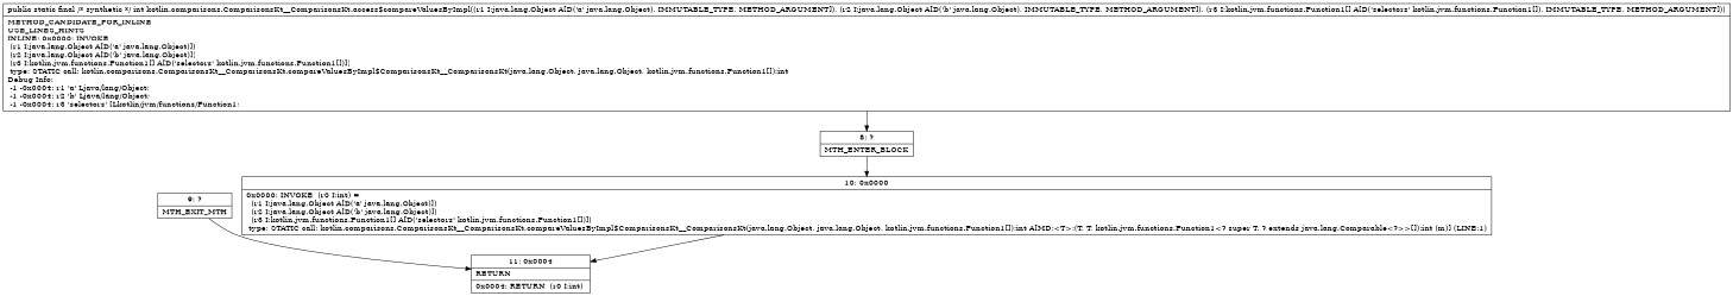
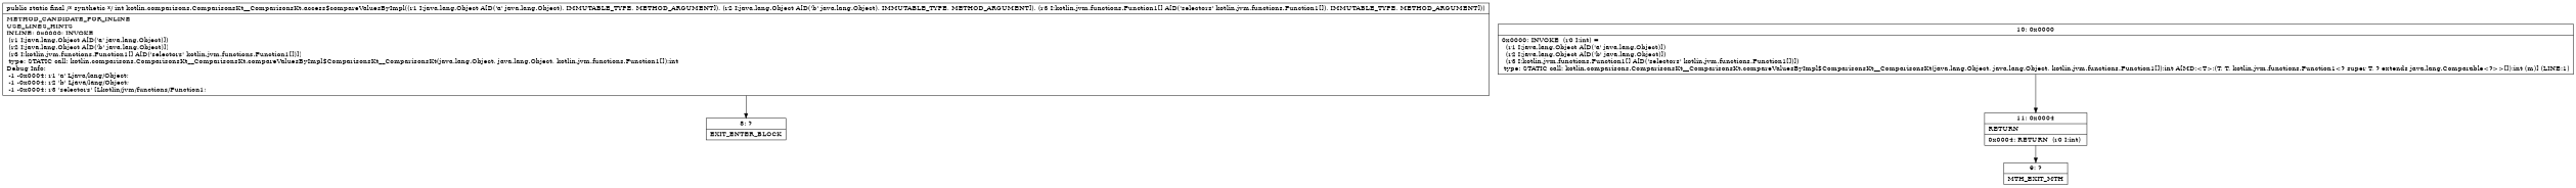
  digraph {
    node [shape=record]
-   n1 [label="{8\:\ ?|MTH_ENTER_BLOCK\l}"]
+   n1 [label="{8\:\ ?|EXIT_ENTER_BLOCK\l}"]
    n2 [label="{10\:\ 0x0000|0x0000: INVOKE  (r0 I:int) = \l  (r1 I:java.lang.Object A[D('a' java.lang.Object)])\l  (r2 I:java.lang.Object A[D('b' java.lang.Object)])\l  (r3 I:kotlin.jvm.functions.Function1[] A[D('selectors' kotlin.jvm.functions.Function1[])])\l type: STATIC call: kotlin.comparisons.ComparisonsKt__ComparisonsKt.compareValuesByImpl$ComparisonsKt__ComparisonsKt(java.lang.Object, java.lang.Object, kotlin.jvm.functions.Function1[]):int A[MD:\<T\>:(T, T, kotlin.jvm.functions.Function1\<? super T, ? extends java.lang.Comparable\<?\>\>[]):int (m)] (LINE:1)\l}"]
    n3 [label="{11\:\ 0x0004|RETURN\l|0x0004: RETURN  (r0 I:int) \l}"]
    n4 [label="{9\:\ ?|MTH_EXIT_MTH\l}"]
    n5 [label="{public static final \/* synthetic *\/ int kotlin.comparisons.ComparisonsKt__ComparisonsKt.access$compareValuesByImpl((r1 I:java.lang.Object A[D('a' java.lang.Object), IMMUTABLE_TYPE, METHOD_ARGUMENT]), (r2 I:java.lang.Object A[D('b' java.lang.Object), IMMUTABLE_TYPE, METHOD_ARGUMENT]), (r3 I:kotlin.jvm.functions.Function1[] A[D('selectors' kotlin.jvm.functions.Function1[]), IMMUTABLE_TYPE, METHOD_ARGUMENT]))  | METHOD_CANDIDATE_FOR_INLINE\lUSE_LINES_HINTS\lINLINE: 0x0000: INVOKE  \l  (r1 I:java.lang.Object A[D('a' java.lang.Object)])\l  (r2 I:java.lang.Object A[D('b' java.lang.Object)])\l  (r3 I:kotlin.jvm.functions.Function1[] A[D('selectors' kotlin.jvm.functions.Function1[])])\l type: STATIC call: kotlin.comparisons.ComparisonsKt__ComparisonsKt.compareValuesByImpl$ComparisonsKt__ComparisonsKt(java.lang.Object, java.lang.Object, kotlin.jvm.functions.Function1[]):int\lDebug Info:\l  \-1 \-0x0004: r1 'a' Ljava\/lang\/Object;\l  \-1 \-0x0004: r2 'b' Ljava\/lang\/Object;\l  \-1 \-0x0004: r3 'selectors' [Lkotlin\/jvm\/functions\/Function1;\l}"]
-   n1 -> n2
    n2 -> n3
-   n4 -> n3
+   n3 -> n4
    n5 -> n1
  }
